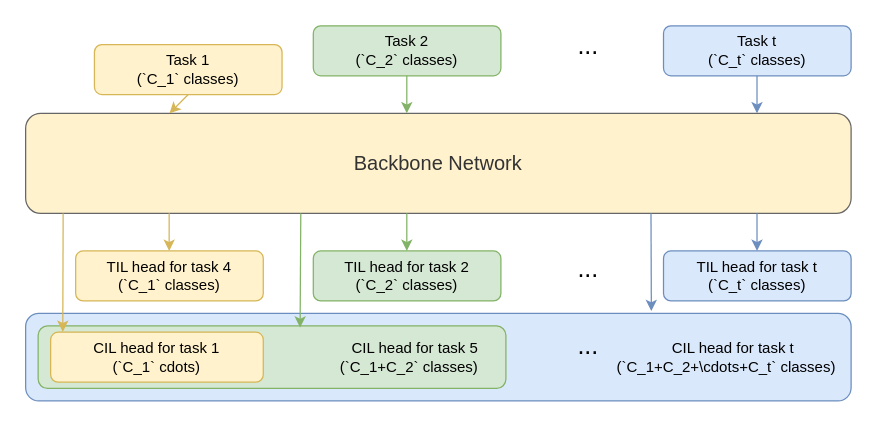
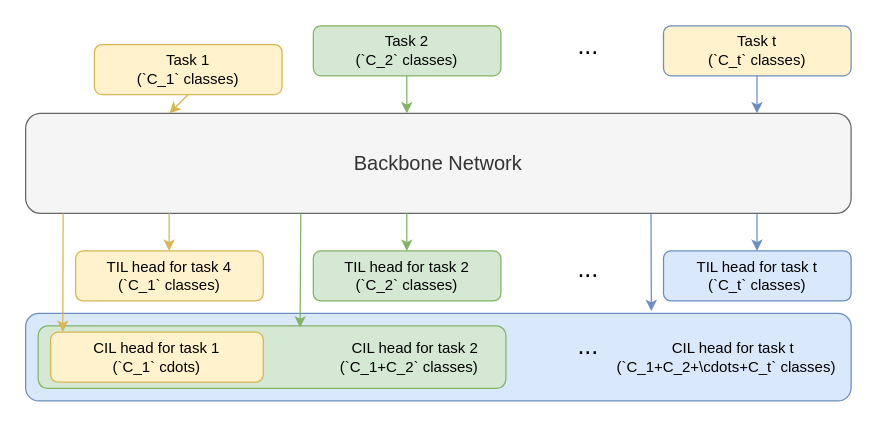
  <mxCell id="0" />
  <mxCell id="1" parent="0" />
- <mxCell id="2" value="&lt;font style=&quot;font-size: 16px;&quot;&gt;&lt;font style=&quot;font-size: 16px;&quot;&gt;Backbone&amp;nbsp;&lt;/font&gt;Network&lt;/font&gt;" style="rounded=1;whiteSpace=wrap;html=1;fillColor=#fff2cc;fontColor=#333333;strokeColor=#666666;" parent="1" vertex="1"><mxGeometry x="20" y="90" width="660" height="80" as="geometry" /></mxCell>
+ <mxCell id="2" value="&lt;font style=&quot;font-size: 16px;&quot;&gt;&lt;font style=&quot;font-size: 16px;&quot;&gt;Backbone&amp;nbsp;&lt;/font&gt;Network&lt;/font&gt;" style="rounded=1;whiteSpace=wrap;html=1;fillColor=#f5f5f5;fontColor=#333333;strokeColor=#666666;" parent="1" vertex="1"><mxGeometry x="20" y="90" width="660" height="80" as="geometry" /></mxCell>
  <mxCell id="3" value="TIL head for task 4&lt;div&gt;(`C_1`&amp;nbsp;classes)&lt;/div&gt;" style="whiteSpace=wrap;html=1;rounded=1;fillColor=#fff2cc;strokeColor=#d6b656;" parent="1" vertex="1"><mxGeometry x="60" y="200" width="150" height="40" as="geometry" /></mxCell>
  <mxCell id="4" value="TIL head for task 2&lt;div&gt;(`C_2`&amp;nbsp;classes)&lt;/div&gt;" style="whiteSpace=wrap;html=1;rounded=1;fillColor=#d5e8d4;strokeColor=#82b366;" parent="1" vertex="1"><mxGeometry x="250" y="200" width="150" height="40" as="geometry" /></mxCell>
  <mxCell id="5" value="Task 1&lt;div&gt;(`C_1` classes)&lt;/div&gt;" style="whiteSpace=wrap;html=1;rounded=1;fillColor=#fff2cc;strokeColor=#d6b656;glass=0;" parent="1" vertex="1"><mxGeometry x="75" y="35" width="150" height="40" as="geometry" /></mxCell>
  <mxCell id="6" value="CIL head for task t &amp;nbsp; &amp;nbsp; &amp;nbsp; &amp;nbsp; &amp;nbsp; &amp;nbsp;&amp;nbsp;&lt;div&gt;(`C_1+C_2+\cdots+C_t`&amp;nbsp;classes) &amp;nbsp;&amp;nbsp;&lt;/div&gt;" style="whiteSpace=wrap;html=1;rounded=1;fillColor=#dae8fc;strokeColor=#6c8ebf;align=right;" vertex="1" parent="1"><mxGeometry x="20" y="250" width="660" height="70" as="geometry" /></mxCell>
  <mxCell id="7" value="Task 2&lt;div&gt;(`C_2` classes)&lt;/div&gt;" style="whiteSpace=wrap;html=1;rounded=1;fillColor=#d5e8d4;strokeColor=#82b366;glass=0;" parent="1" vertex="1"><mxGeometry x="250" y="20" width="150" height="40" as="geometry" /></mxCell>
- <mxCell id="8" value="Task t&lt;div&gt;(`C_t` classes)&lt;/div&gt;" style="whiteSpace=wrap;html=1;rounded=1;fillColor=#dae8fc;strokeColor=#6c8ebf;glass=0;" vertex="1" parent="1"><mxGeometry x="530" y="20" width="150" height="40" as="geometry" /></mxCell>
+ <mxCell id="8" value="Task t&lt;div&gt;(`C_t` classes)&lt;/div&gt;" style="whiteSpace=wrap;html=1;rounded=1;fillColor=#fff2cc;strokeColor=#6c8ebf;glass=0;" vertex="1" parent="1"><mxGeometry x="530" y="20" width="150" height="40" as="geometry" /></mxCell>
  <mxCell id="9" value="TIL head for task t&lt;div&gt;(`C_t`&amp;nbsp;classes)&lt;/div&gt;" style="whiteSpace=wrap;html=1;rounded=1;fillColor=#dae8fc;strokeColor=#6c8ebf;" vertex="1" parent="1"><mxGeometry x="530" y="200" width="150" height="40" as="geometry" /></mxCell>
  <mxCell id="10" value="&lt;font style=&quot;font-size: 20px;&quot;&gt;...&lt;/font&gt;" style="text;html=1;align=center;verticalAlign=middle;whiteSpace=wrap;rounded=0;" vertex="1" parent="1"><mxGeometry x="440" y="20" width="60" height="30" as="geometry" /></mxCell>
  <mxCell id="11" value="&lt;font style=&quot;font-size: 20px;&quot;&gt;...&lt;/font&gt;" style="text;html=1;align=center;verticalAlign=middle;whiteSpace=wrap;rounded=0;" vertex="1" parent="1"><mxGeometry x="440" y="198" width="60" height="30" as="geometry" /></mxCell>
  <mxCell id="12" value="&lt;font style=&quot;font-size: 20px;&quot;&gt;...&lt;/font&gt;" style="text;html=1;align=center;verticalAlign=middle;whiteSpace=wrap;rounded=0;" vertex="1" parent="1"><mxGeometry x="440" y="260" width="60" height="30" as="geometry" /></mxCell>
  <mxCell id="13" value="" style="endArrow=classic;html=1;rounded=0;exitX=0.5;exitY=1;exitDx=0;exitDy=0;fillColor=#fff2cc;strokeColor=#d6b656;" edge="1" parent="1" source="5"><mxGeometry width="50" height="50" relative="1" as="geometry"><mxPoint x="380" y="310" as="sourcePoint" /><mxPoint x="135" y="90" as="targetPoint" /></mxGeometry></mxCell>
  <mxCell id="14" value="" style="endArrow=classic;html=1;rounded=0;exitX=0.5;exitY=1;exitDx=0;exitDy=0;fillColor=#d5e8d4;strokeColor=#82b366;" edge="1" parent="1"><mxGeometry width="50" height="50" relative="1" as="geometry"><mxPoint x="324.76" y="60" as="sourcePoint" /><mxPoint x="324.76" y="90" as="targetPoint" /></mxGeometry></mxCell>
  <mxCell id="15" value="" style="endArrow=classic;html=1;rounded=0;exitX=0.5;exitY=1;exitDx=0;exitDy=0;fillColor=#dae8fc;strokeColor=#6c8ebf;" edge="1" parent="1"><mxGeometry width="50" height="50" relative="1" as="geometry"><mxPoint x="604.76" y="60" as="sourcePoint" /><mxPoint x="604.76" y="90" as="targetPoint" /></mxGeometry></mxCell>
  <mxCell id="16" value="" style="endArrow=classic;html=1;rounded=0;exitX=0.5;exitY=1;exitDx=0;exitDy=0;fillColor=#fff2cc;strokeColor=#d6b656;" edge="1" parent="1"><mxGeometry width="50" height="50" relative="1" as="geometry"><mxPoint x="134.76" y="170" as="sourcePoint" /><mxPoint x="134.76" y="200" as="targetPoint" /></mxGeometry></mxCell>
  <mxCell id="17" value="" style="endArrow=classic;html=1;rounded=0;exitX=0.5;exitY=1;exitDx=0;exitDy=0;fillColor=#d5e8d4;strokeColor=#82b366;" edge="1" parent="1"><mxGeometry width="50" height="50" relative="1" as="geometry"><mxPoint x="324.76" y="170" as="sourcePoint" /><mxPoint x="324.76" y="200" as="targetPoint" /></mxGeometry></mxCell>
  <mxCell id="18" value="" style="endArrow=classic;html=1;rounded=0;exitX=0.5;exitY=1;exitDx=0;exitDy=0;fillColor=#dae8fc;strokeColor=#6c8ebf;" edge="1" parent="1"><mxGeometry width="50" height="50" relative="1" as="geometry"><mxPoint x="604.76" y="170" as="sourcePoint" /><mxPoint x="604.76" y="200" as="targetPoint" /></mxGeometry></mxCell>
- <mxCell id="19" value="CIL head for task 5 &amp;nbsp; &amp;nbsp; &amp;nbsp;&lt;div&gt;(`C_1+C_2`&amp;nbsp;classes) &amp;nbsp; &amp;nbsp; &amp;nbsp;&lt;/div&gt;" style="whiteSpace=wrap;html=1;rounded=1;fillColor=#d5e8d4;strokeColor=#82b366;align=right;" parent="1" vertex="1"><mxGeometry x="30" y="260" width="374" height="50" as="geometry" /></mxCell>
+ <mxCell id="19" value="CIL head for task 2 &amp;nbsp; &amp;nbsp; &amp;nbsp;&lt;div&gt;(`C_1+C_2`&amp;nbsp;classes) &amp;nbsp; &amp;nbsp; &amp;nbsp;&lt;/div&gt;" style="whiteSpace=wrap;html=1;rounded=1;fillColor=#d5e8d4;strokeColor=#82b366;align=right;" parent="1" vertex="1"><mxGeometry x="30" y="260" width="374" height="50" as="geometry" /></mxCell>
  <mxCell id="20" value="CIL head for task 1&lt;div&gt;(`C_1`&amp;nbsp;cdots)&lt;/div&gt;" style="whiteSpace=wrap;html=1;rounded=1;fillColor=#fff2cc;strokeColor=#d6b656;" vertex="1" parent="1"><mxGeometry x="40" y="265" width="170" height="40" as="geometry" /></mxCell>
  <mxCell id="21" value="" style="endArrow=classic;html=1;rounded=0;exitX=0.5;exitY=1;exitDx=0;exitDy=0;fillColor=#fff2cc;strokeColor=#d6b656;entryX=0.057;entryY=-0.006;entryDx=0;entryDy=0;entryPerimeter=0;" edge="1" parent="1" target="20"><mxGeometry width="50" height="50" relative="1" as="geometry"><mxPoint x="50" y="170" as="sourcePoint" /><mxPoint x="50" y="260" as="targetPoint" /></mxGeometry></mxCell>
  <mxCell id="22" value="" style="endArrow=classic;html=1;rounded=0;exitX=0.5;exitY=1;exitDx=0;exitDy=0;fillColor=#d5e8d4;strokeColor=#82b366;entryX=0.56;entryY=0.026;entryDx=0;entryDy=0;entryPerimeter=0;" edge="1" parent="1" target="19"><mxGeometry width="50" height="50" relative="1" as="geometry"><mxPoint x="240" y="170" as="sourcePoint" /><mxPoint x="240" y="200" as="targetPoint" /></mxGeometry></mxCell>
  <mxCell id="23" value="" style="endArrow=classic;html=1;rounded=0;exitX=0.5;exitY=1;exitDx=0;exitDy=0;fillColor=#dae8fc;strokeColor=#6c8ebf;entryX=0.758;entryY=-0.027;entryDx=0;entryDy=0;entryPerimeter=0;" edge="1" parent="1" target="6"><mxGeometry width="50" height="50" relative="1" as="geometry"><mxPoint x="520" y="170" as="sourcePoint" /><mxPoint x="520" y="200" as="targetPoint" /></mxGeometry></mxCell>
